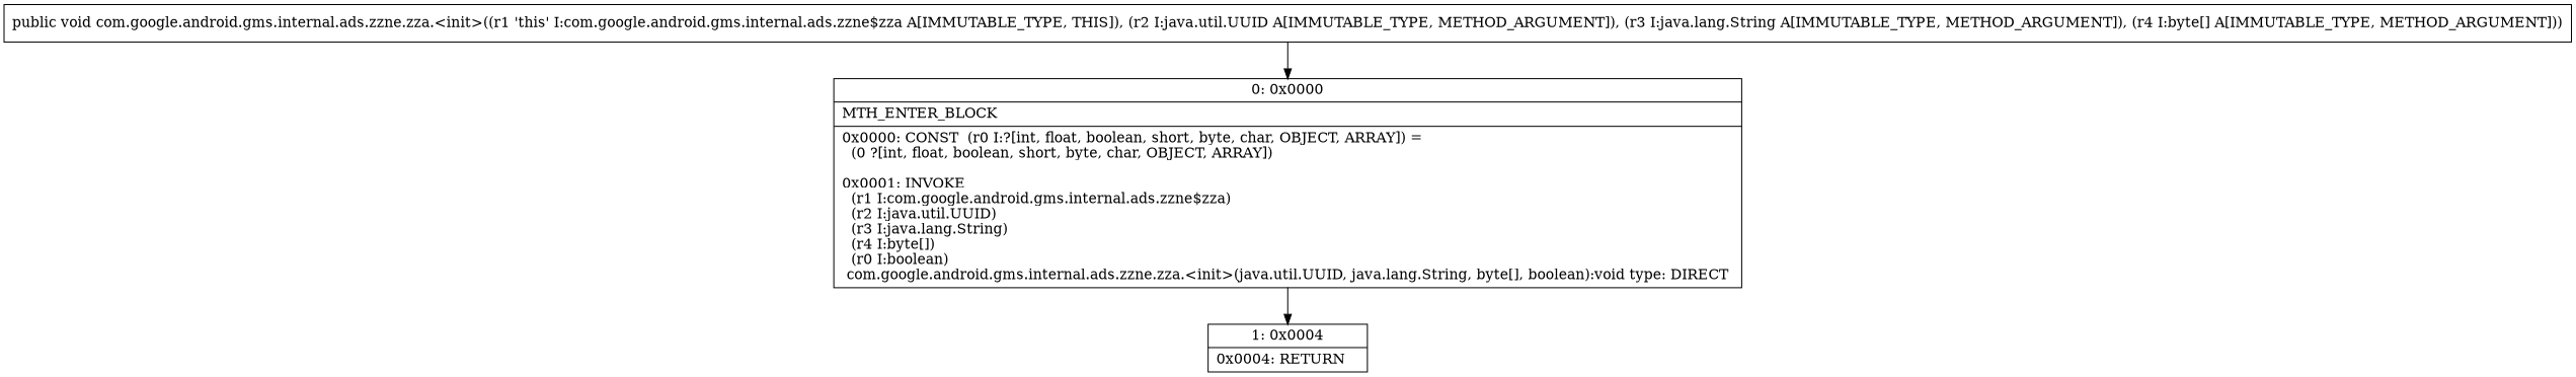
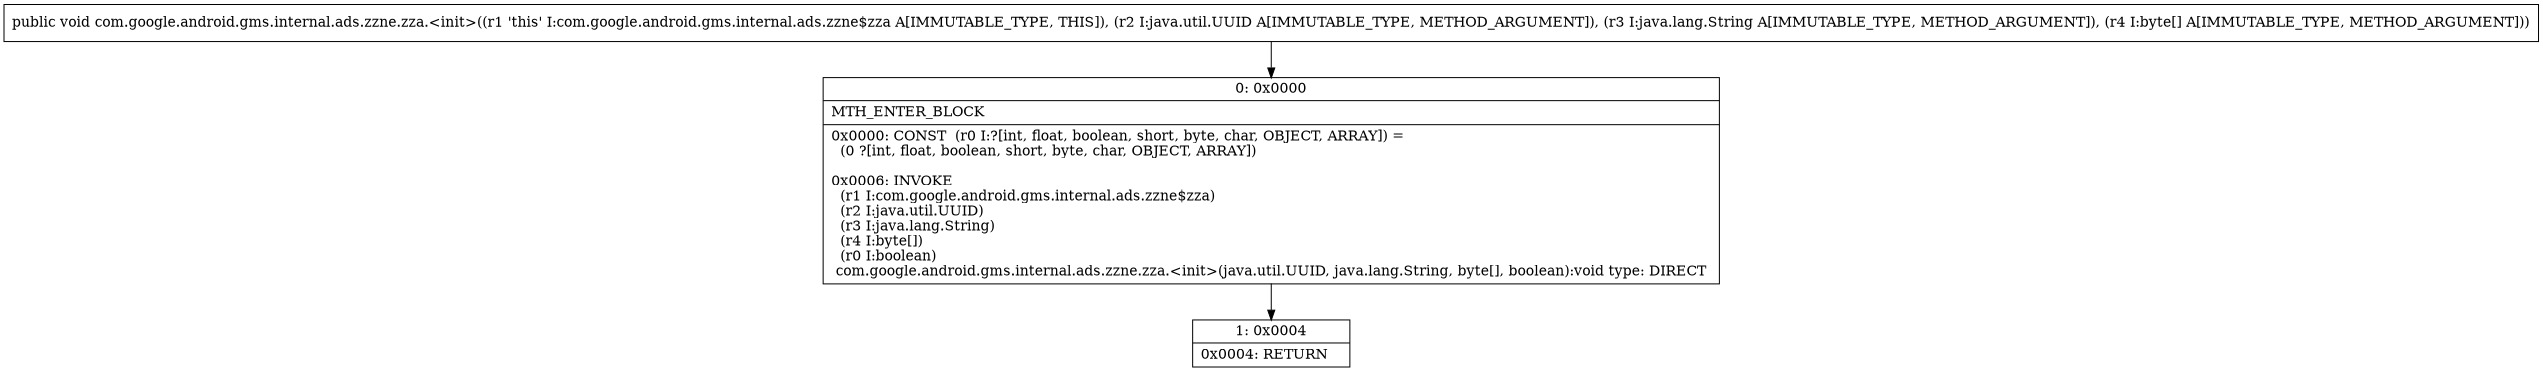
  digraph {
    node [shape=record]
-   n1 [label="{0\:\ 0x0000|MTH_ENTER_BLOCK\l|0x0000: CONST  (r0 I:?[int, float, boolean, short, byte, char, OBJECT, ARRAY]) = \l  (0 ?[int, float, boolean, short, byte, char, OBJECT, ARRAY])\l \l0x0001: INVOKE  \l  (r1 I:com.google.android.gms.internal.ads.zzne$zza)\l  (r2 I:java.util.UUID)\l  (r3 I:java.lang.String)\l  (r4 I:byte[])\l  (r0 I:boolean)\l com.google.android.gms.internal.ads.zzne.zza.\<init\>(java.util.UUID, java.lang.String, byte[], boolean):void type: DIRECT \l}"]
+   n1 [label="{0\:\ 0x0000|MTH_ENTER_BLOCK\l|0x0000: CONST  (r0 I:?[int, float, boolean, short, byte, char, OBJECT, ARRAY]) = \l  (0 ?[int, float, boolean, short, byte, char, OBJECT, ARRAY])\l \l0x0006: INVOKE  \l  (r1 I:com.google.android.gms.internal.ads.zzne$zza)\l  (r2 I:java.util.UUID)\l  (r3 I:java.lang.String)\l  (r4 I:byte[])\l  (r0 I:boolean)\l com.google.android.gms.internal.ads.zzne.zza.\<init\>(java.util.UUID, java.lang.String, byte[], boolean):void type: DIRECT \l}"]
    n2 [label="{1\:\ 0x0004|0x0004: RETURN   \l}"]
    n3 [label="{public void com.google.android.gms.internal.ads.zzne.zza.\<init\>((r1 'this' I:com.google.android.gms.internal.ads.zzne$zza A[IMMUTABLE_TYPE, THIS]), (r2 I:java.util.UUID A[IMMUTABLE_TYPE, METHOD_ARGUMENT]), (r3 I:java.lang.String A[IMMUTABLE_TYPE, METHOD_ARGUMENT]), (r4 I:byte[] A[IMMUTABLE_TYPE, METHOD_ARGUMENT])) }"]
    n1 -> n2
    n3 -> n1
  }
